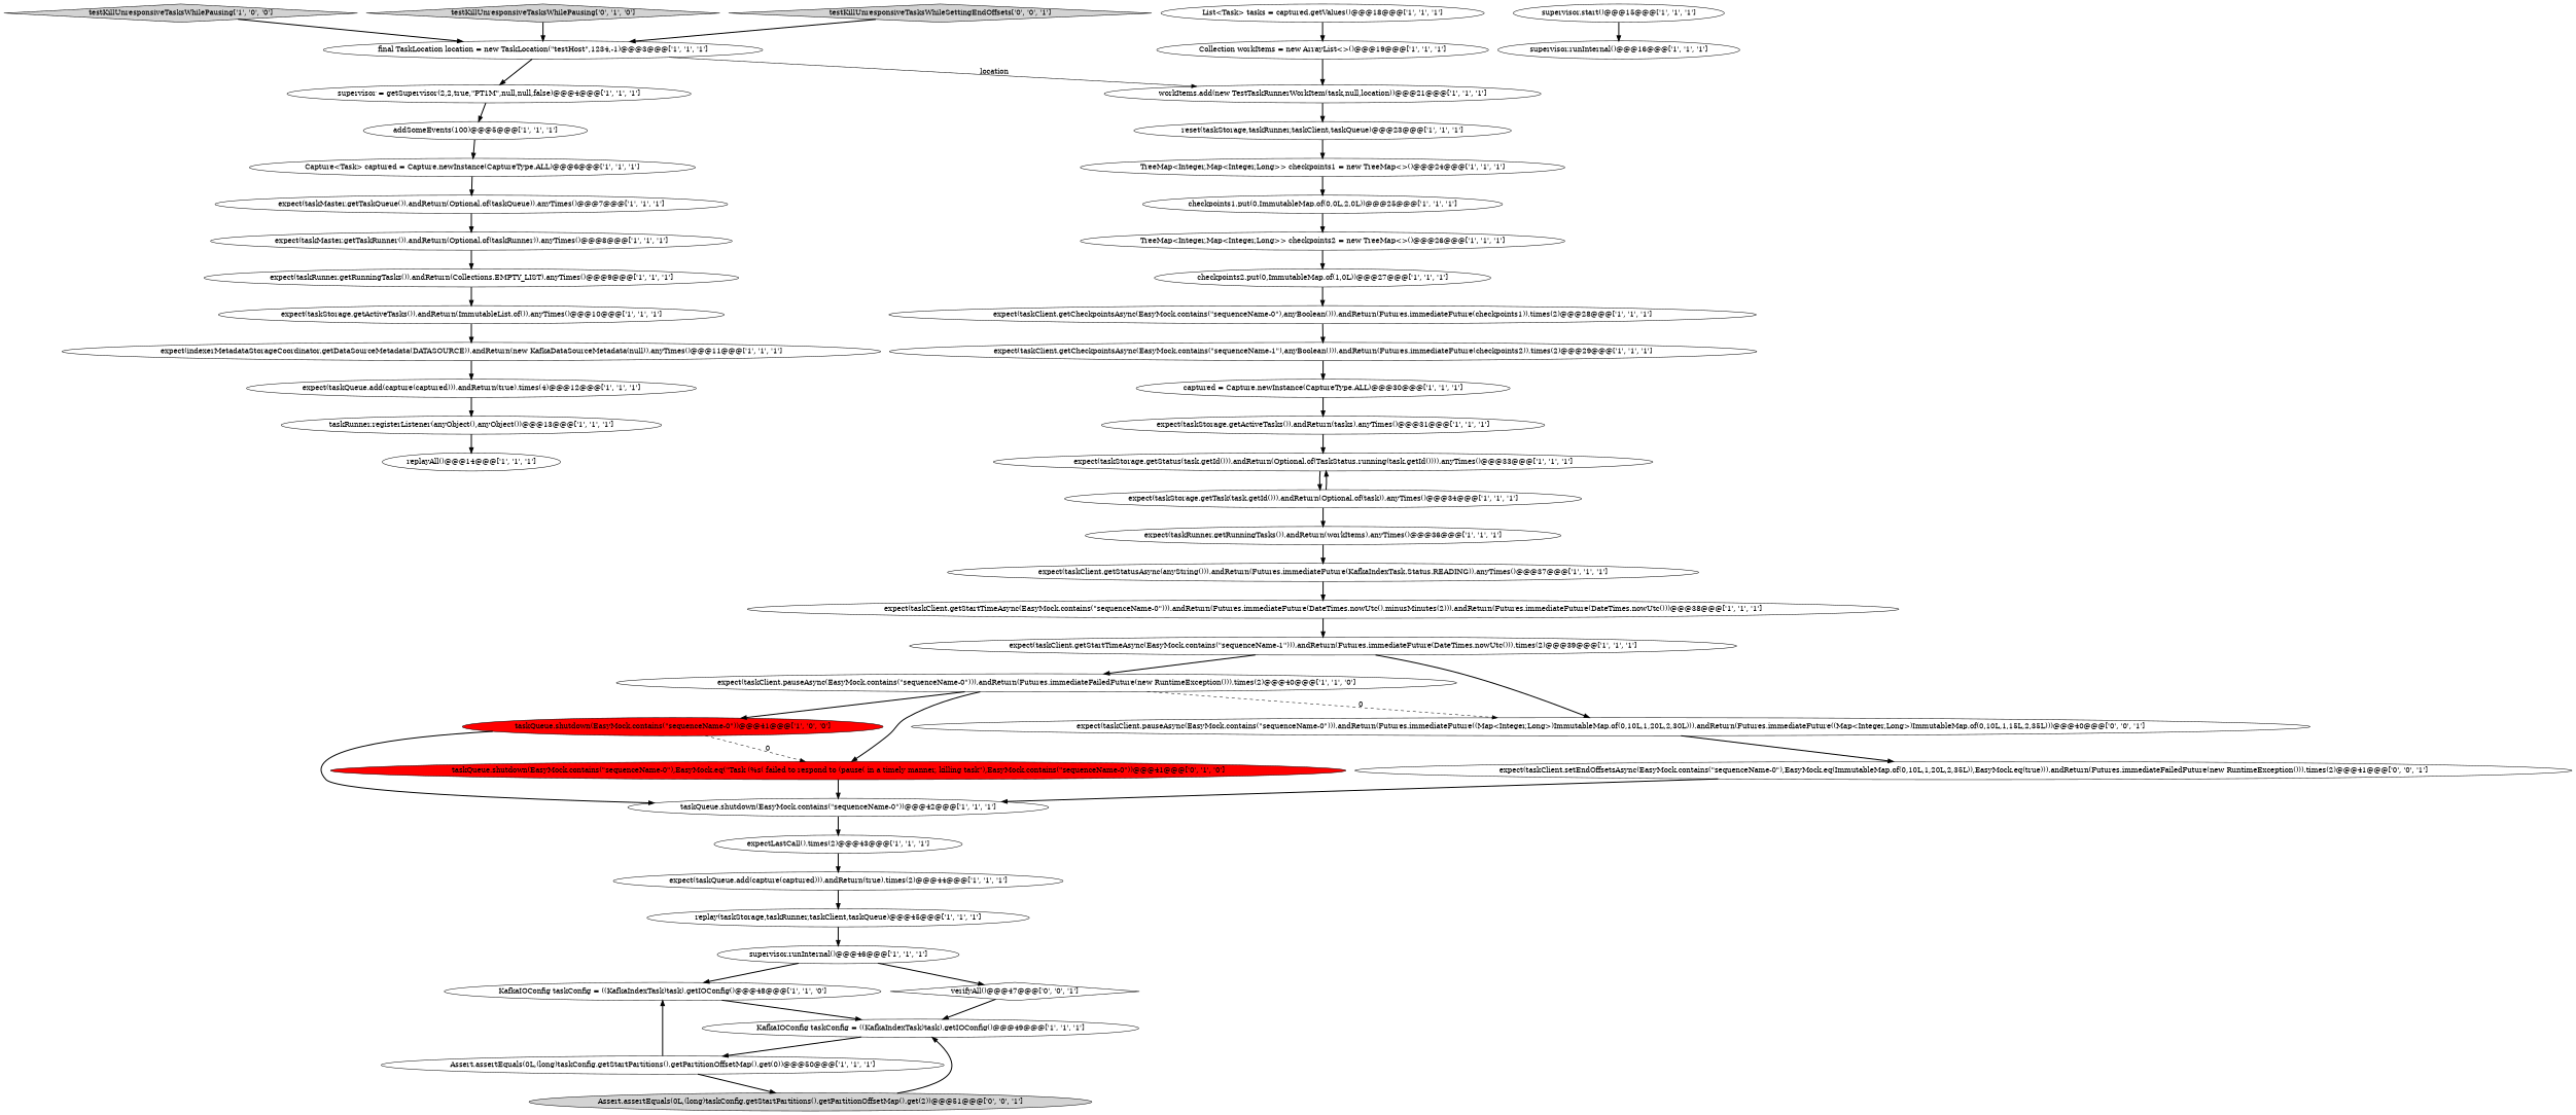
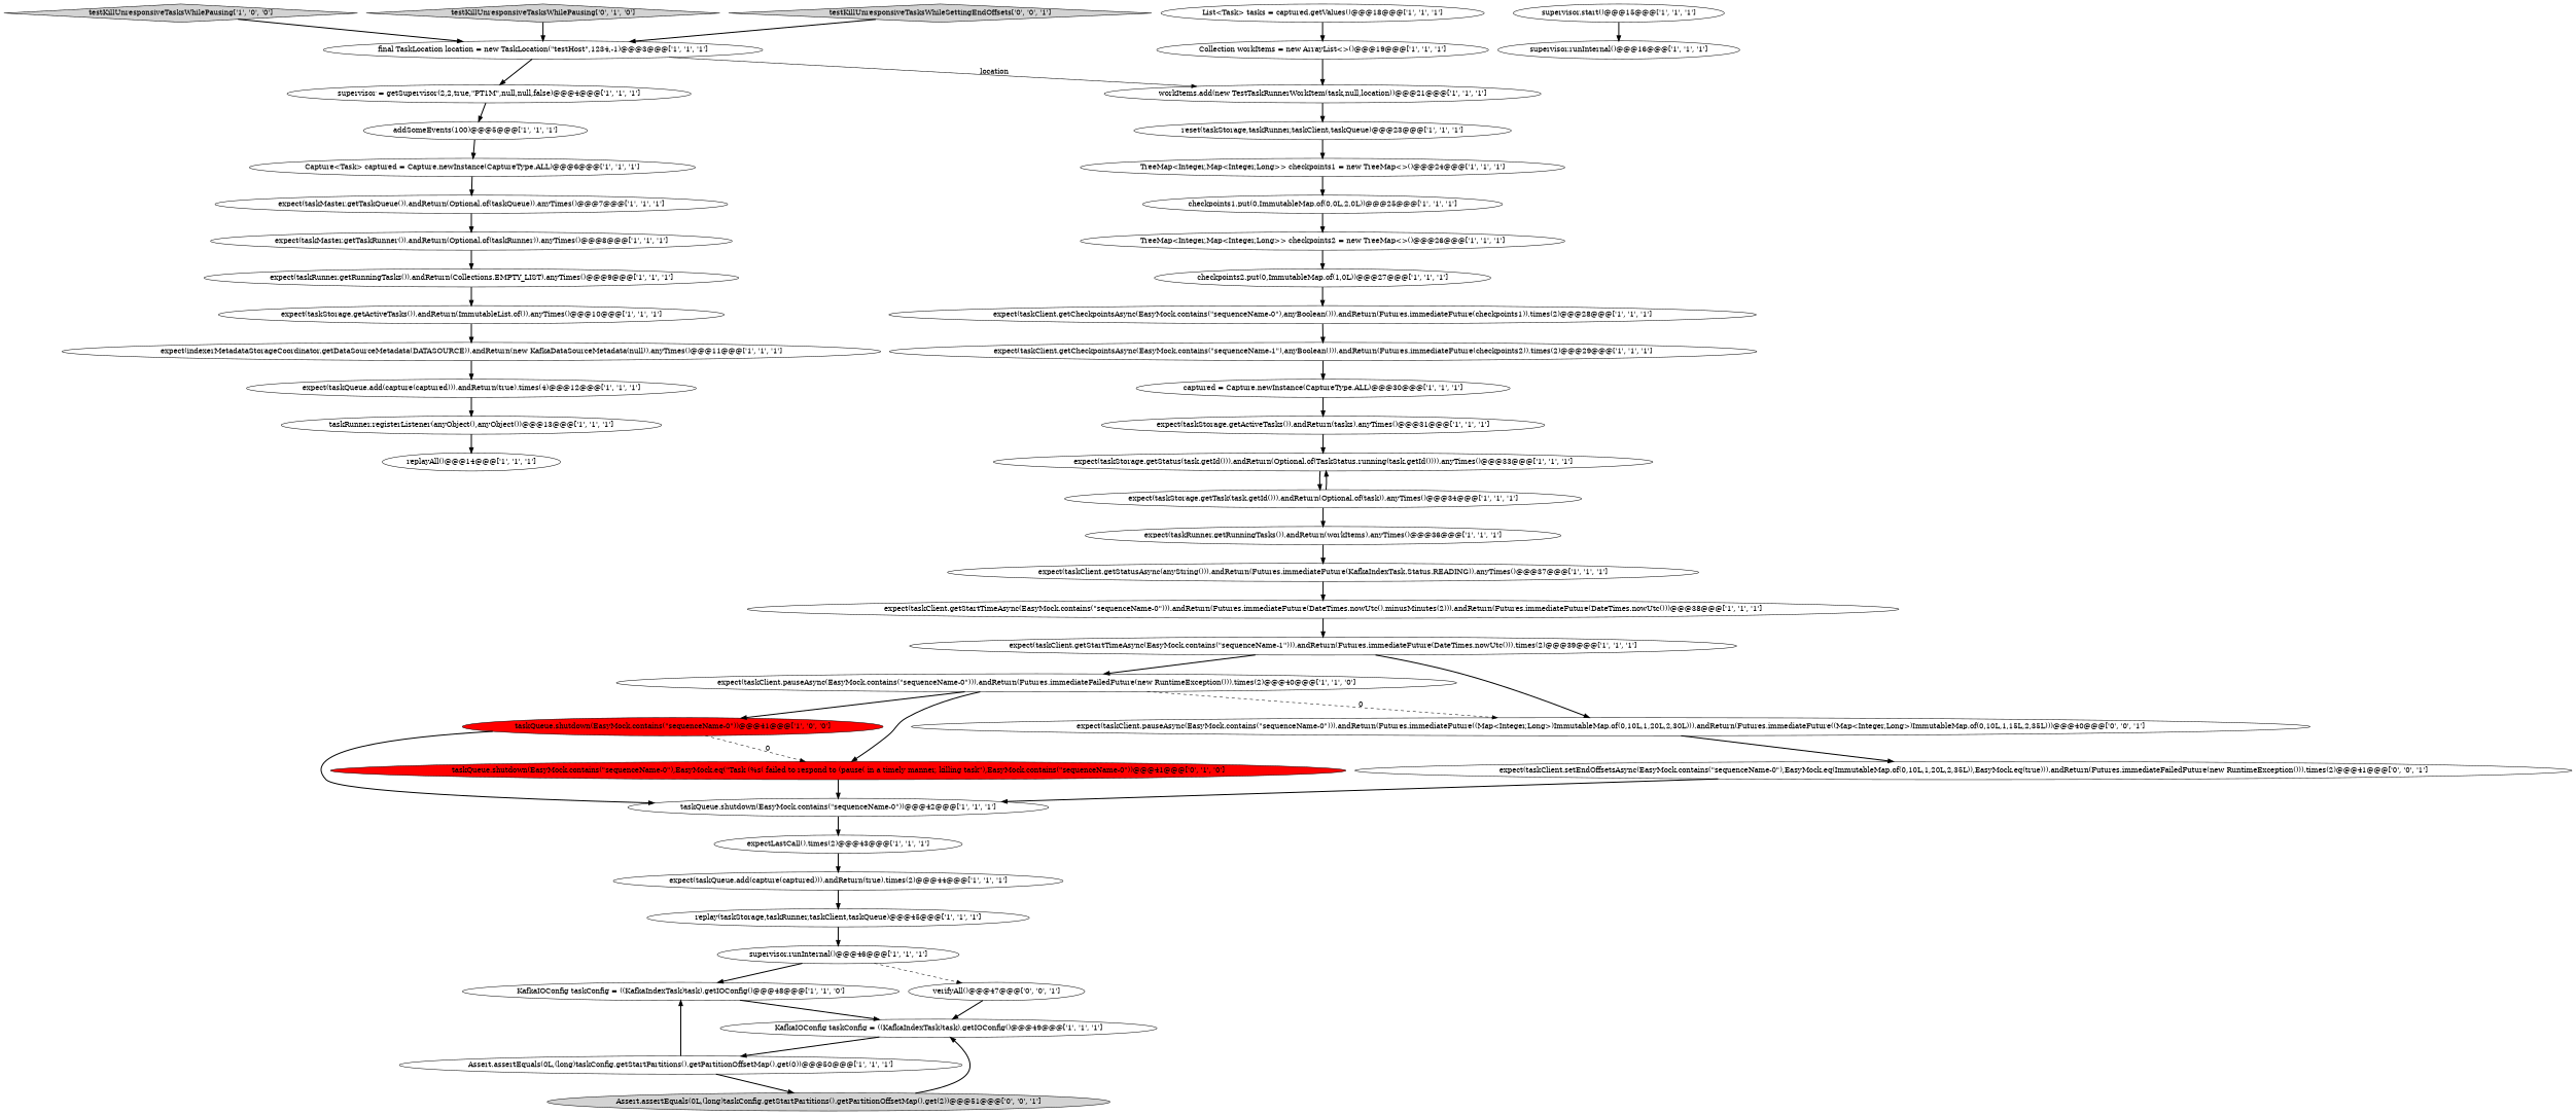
  digraph {
    node [fillcolor=white shape=ellipse style=filled]
    edge [style=bold]
    n1 [label="captured = Capture.newInstance(CaptureType.ALL)@@@30@@@['1', '1', '1']"]
    n2 [label="expect(taskStorage.getActiveTasks()).andReturn(tasks).anyTimes()@@@31@@@['1', '1', '1']"]
    n3 [label="expect(taskStorage.getStatus(task.getId())).andReturn(Optional.of(TaskStatus.running(task.getId()))).anyTimes()@@@33@@@['1', '1', '1']"]
    n4 [label="replayAll()@@@14@@@['1', '1', '1']"]
    n5 [label="supervisor.start()@@@15@@@['1', '1', '1']"]
    n6 [label="supervisor.runInternal()@@@16@@@['1', '1', '1']"]
    n7 [label="final TaskLocation location = new TaskLocation(\"testHost\",1234,-1)@@@3@@@['1', '1', '1']"]
    n8 [label="supervisor = getSupervisor(2,2,true,\"PT1M\",null,null,false)@@@4@@@['1', '1', '1']"]
    n9 [label="workItems.add(new TestTaskRunnerWorkItem(task,null,location))@@@21@@@['1', '1', '1']"]
    n10 [label="addSomeEvents(100)@@@5@@@['1', '1', '1']"]
    n11 [label="reset(taskStorage,taskRunner,taskClient,taskQueue)@@@23@@@['1', '1', '1']"]
    n12 [label="Capture<Task> captured = Capture.newInstance(CaptureType.ALL)@@@6@@@['1', '1', '1']"]
    n13 [label="expect(taskMaster.getTaskQueue()).andReturn(Optional.of(taskQueue)).anyTimes()@@@7@@@['1', '1', '1']"]
    n14 [label="expect(taskMaster.getTaskRunner()).andReturn(Optional.of(taskRunner)).anyTimes()@@@8@@@['1', '1', '1']"]
    n15 [label="checkpoints1.put(0,ImmutableMap.of(0,0L,2,0L))@@@25@@@['1', '1', '1']"]
    n16 [label="TreeMap<Integer,Map<Integer,Long>> checkpoints2 = new TreeMap<>()@@@26@@@['1', '1', '1']"]
    n17 [label="checkpoints2.put(0,ImmutableMap.of(1,0L))@@@27@@@['1', '1', '1']"]
    n18 [label="expect(taskStorage.getTask(task.getId())).andReturn(Optional.of(task)).anyTimes()@@@34@@@['1', '1', '1']"]
    n19 [label="expect(taskRunner.getRunningTasks()).andReturn(workItems).anyTimes()@@@36@@@['1', '1', '1']"]
    n20 [label="expect(taskClient.getStatusAsync(anyString())).andReturn(Futures.immediateFuture(KafkaIndexTask.Status.READING)).anyTimes()@@@37@@@['1', '1', '1']"]
    n21 [fillcolor=lightgray label="testKillUnresponsiveTasksWhileSettingEndOffsets['0', '0', '1']" shape=diamond]
    n22 [label="expect(taskClient.getCheckpointsAsync(EasyMock.contains(\"sequenceName-0\"),anyBoolean())).andReturn(Futures.immediateFuture(checkpoints1)).times(2)@@@28@@@['1', '1', '1']"]
    n23 [label="expect(taskClient.getCheckpointsAsync(EasyMock.contains(\"sequenceName-1\"),anyBoolean())).andReturn(Futures.immediateFuture(checkpoints2)).times(2)@@@29@@@['1', '1', '1']"]
    n24 [label="expect(taskRunner.getRunningTasks()).andReturn(Collections.EMPTY_LIST).anyTimes()@@@9@@@['1', '1', '1']"]
    n25 [label="expect(taskStorage.getActiveTasks()).andReturn(ImmutableList.of()).anyTimes()@@@10@@@['1', '1', '1']"]
    n26 [label="expect(indexerMetadataStorageCoordinator.getDataSourceMetadata(DATASOURCE)).andReturn(new KafkaDataSourceMetadata(null)).anyTimes()@@@11@@@['1', '1', '1']"]
    n27 [label="KafkaIOConfig taskConfig = ((KafkaIndexTask)task).getIOConfig()@@@49@@@['1', '1', '1']"]
    n28 [label="Assert.assertEquals(0L,(long)taskConfig.getStartPartitions().getPartitionOffsetMap().get(0))@@@50@@@['1', '1', '1']"]
    n29 [fillcolor=lightgray label="Assert.assertEquals(0L,(long)taskConfig.getStartPartitions().getPartitionOffsetMap().get(2))@@@51@@@['0', '0', '1']"]
    n30 [label="KafkaIOConfig taskConfig = ((KafkaIndexTask)task).getIOConfig()@@@48@@@['1', '1', '0']"]
    n31 [label="Collection workItems = new ArrayList<>()@@@19@@@['1', '1', '1']"]
    n32 [label="expect(taskQueue.add(capture(captured))).andReturn(true).times(4)@@@12@@@['1', '1', '1']"]
    n33 [label="taskRunner.registerListener(anyObject(),anyObject())@@@13@@@['1', '1', '1']"]
    n34 [fillcolor=lightgray label="testKillUnresponsiveTasksWhilePausing['1', '0', '0']" shape=diamond]
    n35 [label="expect(taskClient.pauseAsync(EasyMock.contains(\"sequenceName-0\"))).andReturn(Futures.immediateFailedFuture(new RuntimeException())).times(2)@@@40@@@['1', '1', '0']"]
    n36 [fillcolor=red label="taskQueue.shutdown(EasyMock.contains(\"sequenceName-0\"),EasyMock.eq(\"Task (%s( failed to respond to (pause( in a timely manner, killing task\"),EasyMock.contains(\"sequenceName-0\"))@@@41@@@['0', '1', '0']"]
    n37 [label="expect(taskClient.pauseAsync(EasyMock.contains(\"sequenceName-0\"))).andReturn(Futures.immediateFuture((Map<Integer,Long>)ImmutableMap.of(0,10L,1,20L,2,30L))).andReturn(Futures.immediateFuture((Map<Integer,Long>)ImmutableMap.of(0,10L,1,15L,2,35L)))@@@40@@@['0', '0', '1']"]
    n38 [fillcolor=red label="taskQueue.shutdown(EasyMock.contains(\"sequenceName-0\"))@@@41@@@['1', '0', '0']"]
    n39 [label="taskQueue.shutdown(EasyMock.contains(\"sequenceName-0\"))@@@42@@@['1', '1', '1']"]
    n40 [label="expect(taskClient.setEndOffsetsAsync(EasyMock.contains(\"sequenceName-0\"),EasyMock.eq(ImmutableMap.of(0,10L,1,20L,2,35L)),EasyMock.eq(true))).andReturn(Futures.immediateFailedFuture(new RuntimeException())).times(2)@@@41@@@['0', '0', '1']"]
    n41 [label="expectLastCall().times(2)@@@43@@@['1', '1', '1']"]
    n42 [fillcolor=lightgray label="testKillUnresponsiveTasksWhilePausing['0', '1', '0']" shape=diamond]
    n43 [label="expect(taskClient.getStartTimeAsync(EasyMock.contains(\"sequenceName-1\"))).andReturn(Futures.immediateFuture(DateTimes.nowUtc())).times(2)@@@39@@@['1', '1', '1']"]
    n44 [label="expect(taskQueue.add(capture(captured))).andReturn(true).times(2)@@@44@@@['1', '1', '1']"]
    n45 [label="replay(taskStorage,taskRunner,taskClient,taskQueue)@@@45@@@['1', '1', '1']"]
    n46 [label="supervisor.runInternal()@@@46@@@['1', '1', '1']"]
    n47 [label="expect(taskClient.getStartTimeAsync(EasyMock.contains(\"sequenceName-0\"))).andReturn(Futures.immediateFuture(DateTimes.nowUtc().minusMinutes(2))).andReturn(Futures.immediateFuture(DateTimes.nowUtc()))@@@38@@@['1', '1', '1']"]
    n48 [label="List<Task> tasks = captured.getValues()@@@18@@@['1', '1', '1']"]
    n49 [label="TreeMap<Integer,Map<Integer,Long>> checkpoints1 = new TreeMap<>()@@@24@@@['1', '1', '1']"]
-   n50 [label="verifyAll()@@@47@@@['0', '0', '1']" shape=diamond]
+   n50 [label="verifyAll()@@@47@@@['0', '0', '1']"]
    n1 -> n2
    n2 -> n3
    n3 -> n18
    n5 -> n6
    n7 -> n8
    n7 -> n9 [label=location style=solid]
    n8 -> n10
    n9 -> n11
    n10 -> n12
    n11 -> n49
    n12 -> n13
    n13 -> n14
    n14 -> n24
    n15 -> n16
    n16 -> n17
    n17 -> n22
    n18 -> n3
    n18 -> n19
    n19 -> n20
    n20 -> n47
    n21 -> n7
    n22 -> n23
    n23 -> n1
    n24 -> n25
    n25 -> n26
    n26 -> n32
    n27 -> n28
    n28 -> n29
    n28 -> n30
    n29 -> n27
    n30 -> n27
    n31 -> n9
    n32 -> n33
    n33 -> n4
    n34 -> n7
    n35 -> n36
    n35 -> n37 [label=0 style=dashed]
    n35 -> n38
    n36 -> n39
    n37 -> n40
    n38 -> n36 [label=0 style=dashed]
    n38 -> n39
    n39 -> n41
    n40 -> n39
    n41 -> n44
    n42 -> n7
    n43 -> n35
    n43 -> n37
    n44 -> n45
    n45 -> n46
    n46 -> n30
-   n46 -> n50
+   n46 -> n50 [style=dashed]
    n47 -> n43
    n48 -> n31
    n49 -> n15
    n50 -> n27
  }
